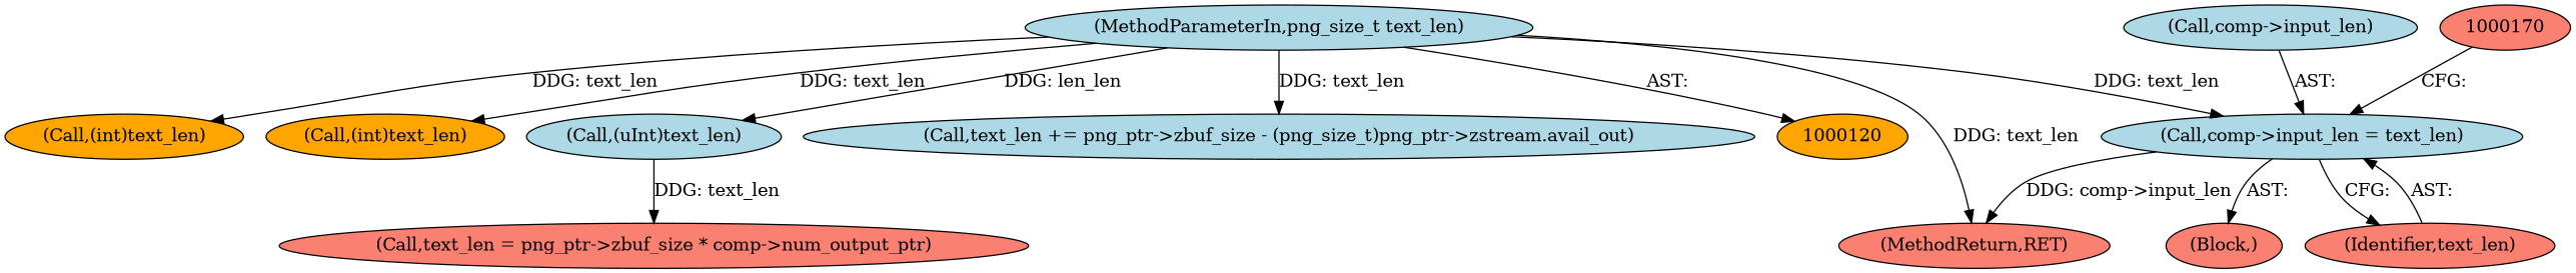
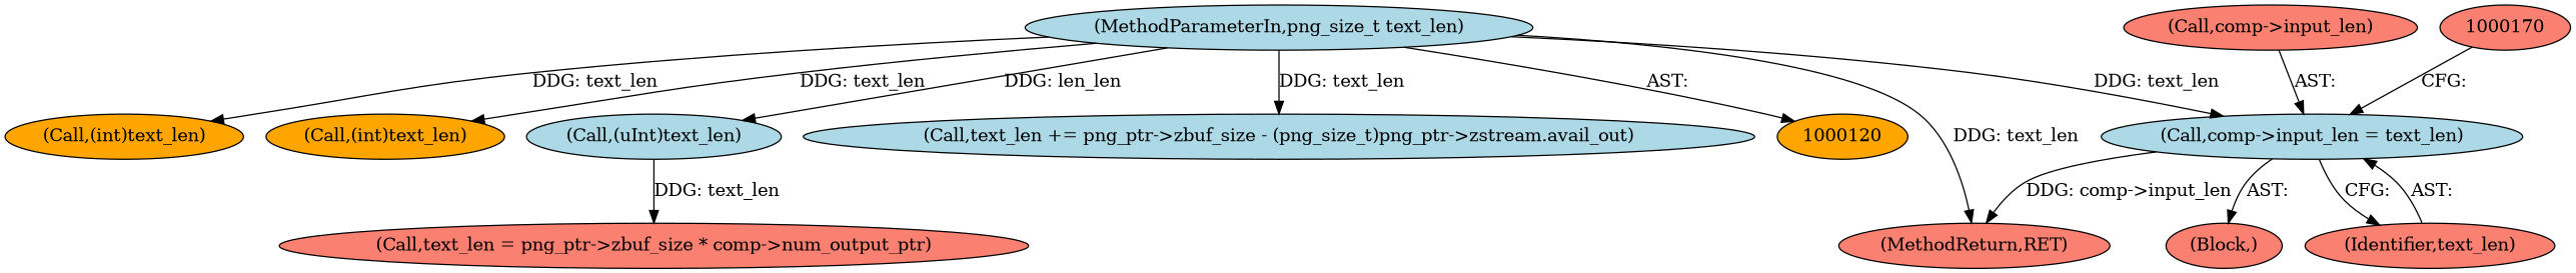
  digraph {
    node [fillcolor=salmon style=filled]
    n1 [fillcolor=lightblue label="(Call,comp->input_len = text_len)"]
    n2 [label="(Identifier,text_len)"]
    n3 [label="(Block,)"]
    n4 [label="(MethodReturn,RET)"]
    n5 [fillcolor=lightblue label="(MethodParameterIn,png_size_t text_len)"]
    n6 [fillcolor=orange label="(Call,(int)text_len)"]
    n7 [fillcolor=orange label="(Call,(int)text_len)"]
    n8 [fillcolor=lightblue label="(Call,(uInt)text_len)"]
    n9 [fillcolor=lightblue label="(Call,text_len += png_ptr->zbuf_size - (png_size_t)png_ptr->zstream.avail_out)"]
    1000120 [fillcolor=orange]
    n11 [label="(Call,text_len = png_ptr->zbuf_size * comp->num_output_ptr)"]
-   n12 [fillcolor=lightblue label="(Call,comp->input_len)"]
+   n12 [label="(Call,comp->input_len)"]
    1000170
    n1 -> n2 [label="CFG: "]
    n1 -> n3 [label="AST: "]
    n1 -> n4 [label="DDG: comp->input_len"]
    n2 -> n1 [label="AST: "]
    n5 -> n1 [label="DDG: text_len"]
    n5 -> n4 [label="DDG: text_len"]
    n5 -> n6 [label="DDG: text_len"]
    n5 -> n7 [label="DDG: text_len"]
    n5 -> n8 [label="DDG: len_len"]
    n5 -> n9 [label="DDG: text_len"]
    n5 -> 1000120 [label="AST: "]
    n8 -> n11 [label="DDG: text_len"]
    n12 -> n1 [label="AST: "]
    1000170 -> n1 [label="CFG: "]
  }
